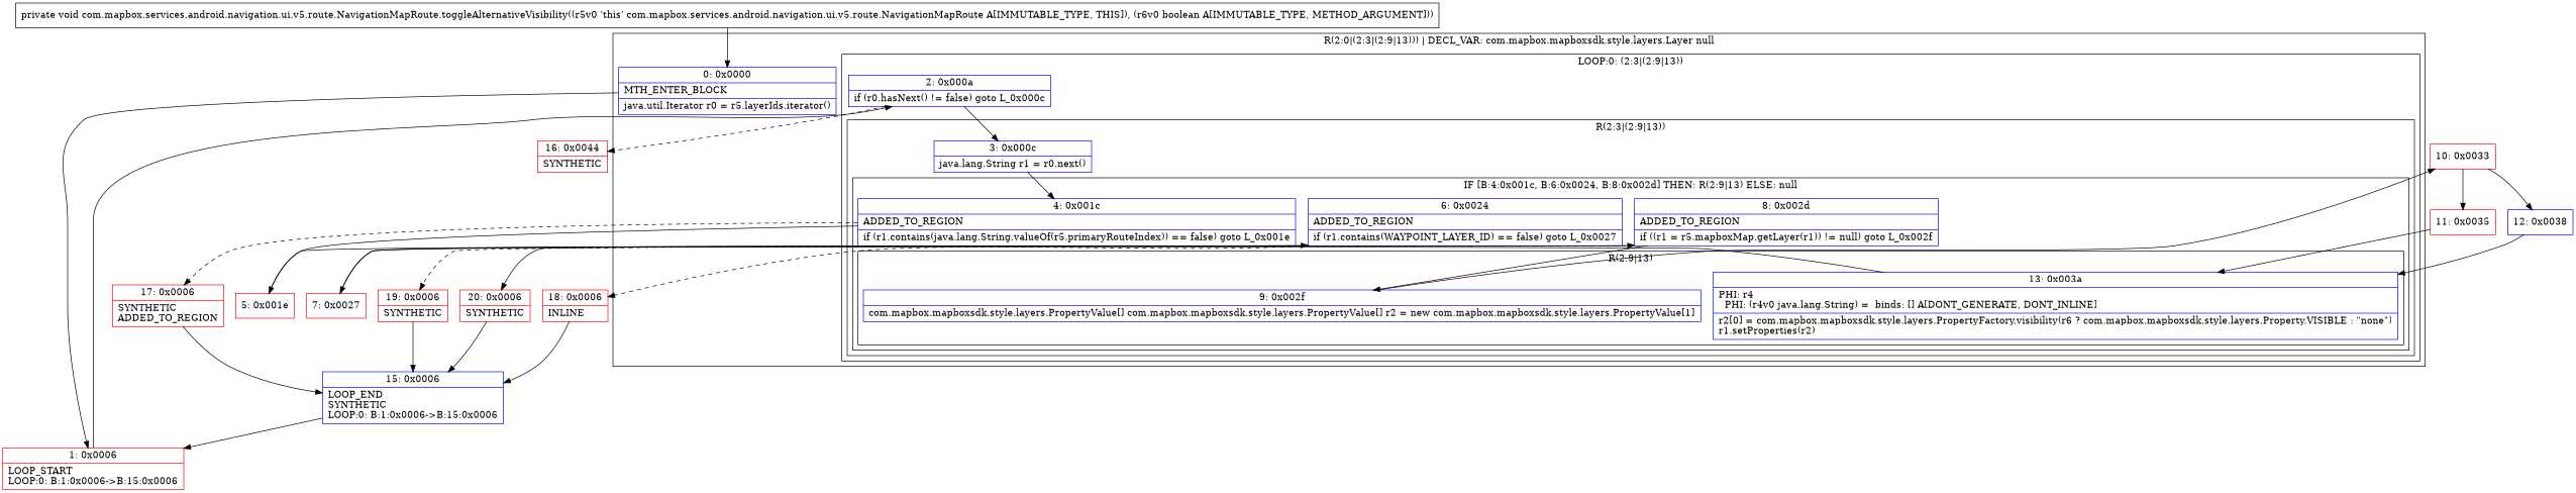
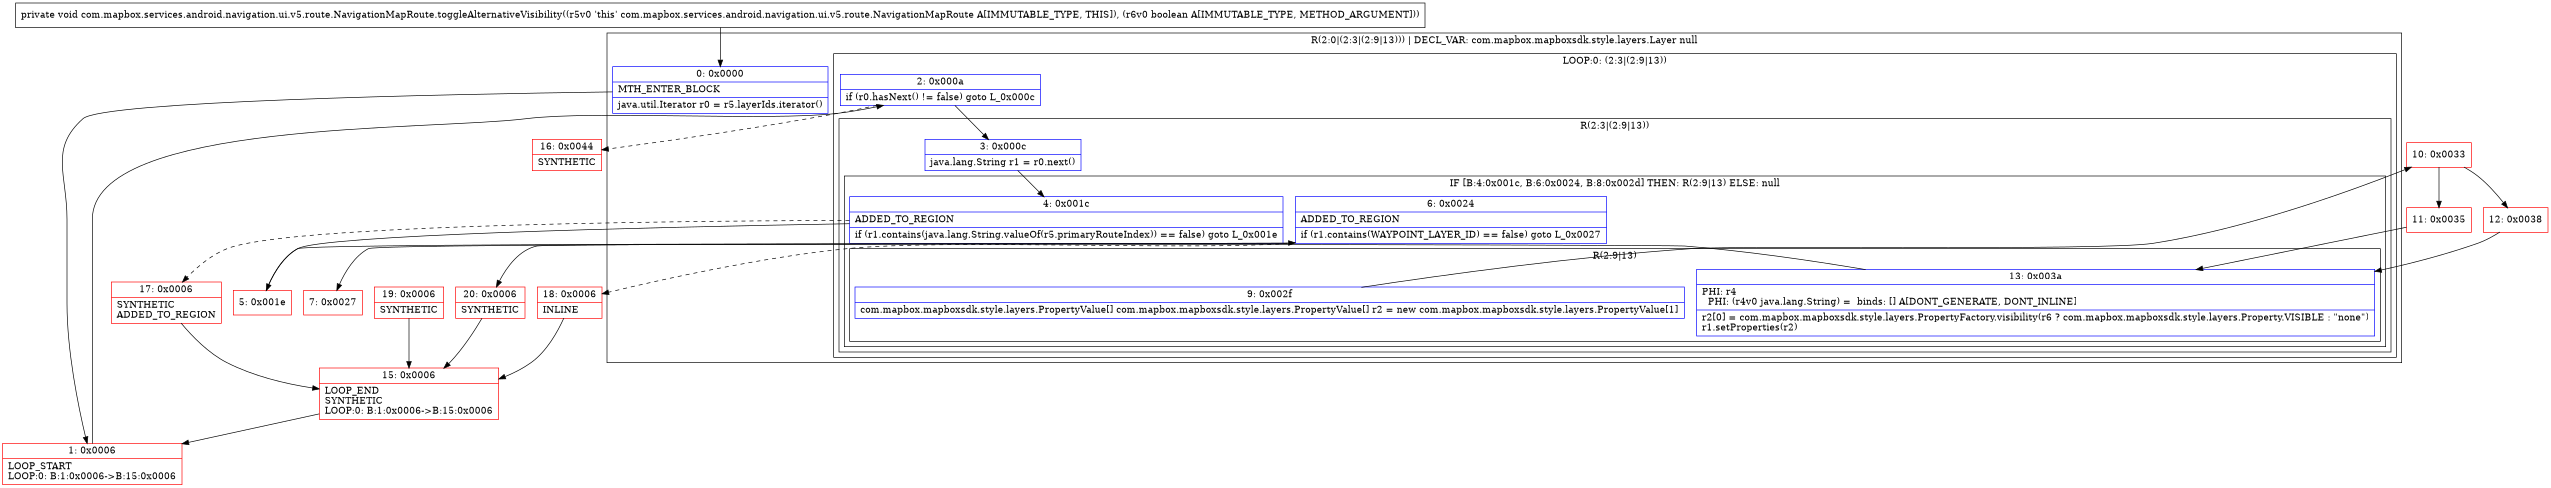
  digraph {
    node [color=red shape=record]
    n1 [color=blue label="{9\:\ 0x002f|com.mapbox.mapboxsdk.style.layers.PropertyValue[] com.mapbox.mapboxsdk.style.layers.PropertyValue[] r2 = new com.mapbox.mapboxsdk.style.layers.PropertyValue[1]\l}"]
    n2 [color=blue label="{13\:\ 0x003a|PHI: r4 \l  PHI: (r4v0 java.lang.String) =  binds: [] A[DONT_GENERATE, DONT_INLINE]\l|r2[0] = com.mapbox.mapboxsdk.style.layers.PropertyFactory.visibility(r6 ? com.mapbox.mapboxsdk.style.layers.Property.VISIBLE : \"none\")\lr1.setProperties(r2)\l}"]
    n3 [color=blue label="{4\:\ 0x001c|ADDED_TO_REGION\l|if (r1.contains(java.lang.String.valueOf(r5.primaryRouteIndex)) == false) goto L_0x001e\l}"]
    n4 [color=blue label="{6\:\ 0x0024|ADDED_TO_REGION\l|if (r1.contains(WAYPOINT_LAYER_ID) == false) goto L_0x0027\l}"]
-   n5 [color=blue label="{8\:\ 0x002d|ADDED_TO_REGION\l|if ((r1 = r5.mapboxMap.getLayer(r1)) != null) goto L_0x002f\l}"]
    n6 [color=blue label="{3\:\ 0x000c|java.lang.String r1 = r0.next()\l}"]
    n7 [color=blue label="{2\:\ 0x000a|if (r0.hasNext() != false) goto L_0x000c\l}"]
    n8 [color=blue label="{0\:\ 0x0000|MTH_ENTER_BLOCK\l|java.util.Iterator r0 = r5.layerIds.iterator()\l}"]
    n9 [label="{10\:\ 0x0033}"]
    n10 [label="{20\:\ 0x0006|SYNTHETIC\l}"]
    n11 [label="{5\:\ 0x001e}"]
    n12 [label="{17\:\ 0x0006|SYNTHETIC\lADDED_TO_REGION\l}"]
    n13 [label="{7\:\ 0x0027}"]
    n14 [label="{18\:\ 0x0006|INLINE\l}"]
    n15 [label="{19\:\ 0x0006|SYNTHETIC\l}"]
    n16 [label="{16\:\ 0x0044|SYNTHETIC\l}"]
    n17 [label="{1\:\ 0x0006|LOOP_START\lLOOP:0: B:1:0x0006\-\>B:15:0x0006\l}"]
-   n18 [color=blue label="{15\:\ 0x0006|LOOP_END\lSYNTHETIC\lLOOP:0: B:1:0x0006\-\>B:15:0x0006\l}"]
+   n18 [label="{15\:\ 0x0006|LOOP_END\lSYNTHETIC\lLOOP:0: B:1:0x0006\-\>B:15:0x0006\l}"]
    n19 [label="{11\:\ 0x0035}"]
-   n20 [color=blue label="{12\:\ 0x0038}"]
+   n20 [label="{12\:\ 0x0038}"]
    n21 [label="{private void com.mapbox.services.android.navigation.ui.v5.route.NavigationMapRoute.toggleAlternativeVisibility((r5v0 'this' com.mapbox.services.android.navigation.ui.v5.route.NavigationMapRoute A[IMMUTABLE_TYPE, THIS]), (r6v0 boolean A[IMMUTABLE_TYPE, METHOD_ARGUMENT])) }" color=""]
    subgraph cluster_1 {
      label="R(2:0|(2:3|(2:9|13))) | DECL_VAR: com.mapbox.mapboxsdk.style.layers.Layer null\l"
      n8
      subgraph cluster_2 {
        label="LOOP:0: (2:3|(2:9|13))"
        n7
        subgraph cluster_3 {
          label="R(2:3|(2:9|13))"
          n6
          subgraph cluster_4 {
            label="IF [B:4:0x001c, B:6:0x0024, B:8:0x002d] THEN: R(2:9|13) ELSE: null"
            n3
            n4
-           n5
            subgraph cluster_5 {
              label="R(2:9|13)"
              n1
              n2
            }
          }
        }
      }
    }
    n1 -> n9
    n2 -> n10
    n3 -> n11
    n3 -> n12 [style=dashed]
    n4 -> n13
    n4 -> n14 [style=dashed]
-   n5 -> n1
-   n5 -> n15 [style=dashed]
    n6 -> n3
    n7 -> n6
    n7 -> n16 [style=dashed]
    n8 -> n17
    n9 -> n19
    n9 -> n20
    n10 -> n18
    n11 -> n4
    n12 -> n18
-   n13 -> n5
    n14 -> n18
    n15 -> n18
    n17 -> n7
    n18 -> n17
    n19 -> n2
    n20 -> n2
    n21 -> n8
  }
